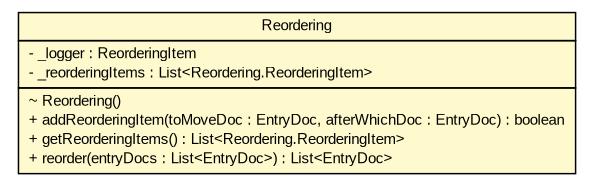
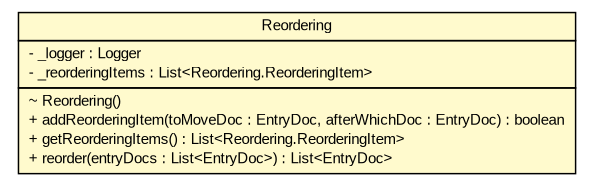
  digraph {
    nodesep=0.25
    ranksep=0.5
    rankdir=LR
-   n1 [fontcolor=black fontname=arial fontsize=10.0 label=<<table title="org.tanjakostic.jcleancim.docgen.collector.impl.Reordering" border="0" cellborder="1" cellspacing="0" cellpadding="2" port="p" bgcolor="lemonChiffon" href="./Reordering.html"> 		<tr><td><table border="0" cellspacing="0" cellpadding="1"> <tr><td align="center" balign="center"> Reordering </td></tr> 		</table></td></tr> 		<tr><td><table border="0" cellspacing="0" cellpadding="1"> <tr><td align="left" balign="left"> - _logger : ReorderingItem </td></tr> <tr><td align="left" balign="left"> - _reorderingItems : List&lt;Reordering.ReorderingItem&gt; </td></tr> 		</table></td></tr> 		<tr><td><table border="0" cellspacing="0" cellpadding="1"> <tr><td align="left" balign="left"> ~ Reordering() </td></tr> <tr><td align="left" balign="left"> + addReorderingItem(toMoveDoc : EntryDoc, afterWhichDoc : EntryDoc) : boolean </td></tr> <tr><td align="left" balign="left"> + getReorderingItems() : List&lt;Reordering.ReorderingItem&gt; </td></tr> <tr><td align="left" balign="left"> + reorder(entryDocs : List&lt;EntryDoc&gt;) : List&lt;EntryDoc&gt; </td></tr> 		</table></td></tr> 		</table>> shape=plaintext]
+   n1 [fontcolor=black fontname=arial fontsize=10.0 label=<<table title="org.tanjakostic.jcleancim.docgen.collector.impl.Reordering" border="0" cellborder="1" cellspacing="0" cellpadding="2" port="p" bgcolor="lemonChiffon" href="./Reordering.html"> 		<tr><td><table border="0" cellspacing="0" cellpadding="1"> <tr><td align="center" balign="center"> Reordering </td></tr> 		</table></td></tr> 		<tr><td><table border="0" cellspacing="0" cellpadding="1"> <tr><td align="left" balign="left"> - _logger : Logger </td></tr> <tr><td align="left" balign="left"> - _reorderingItems : List&lt;Reordering.ReorderingItem&gt; </td></tr> 		</table></td></tr> 		<tr><td><table border="0" cellspacing="0" cellpadding="1"> <tr><td align="left" balign="left"> ~ Reordering() </td></tr> <tr><td align="left" balign="left"> + addReorderingItem(toMoveDoc : EntryDoc, afterWhichDoc : EntryDoc) : boolean </td></tr> <tr><td align="left" balign="left"> + getReorderingItems() : List&lt;Reordering.ReorderingItem&gt; </td></tr> <tr><td align="left" balign="left"> + reorder(entryDocs : List&lt;EntryDoc&gt;) : List&lt;EntryDoc&gt; </td></tr> 		</table></td></tr> 		</table>> shape=plaintext]
  }
